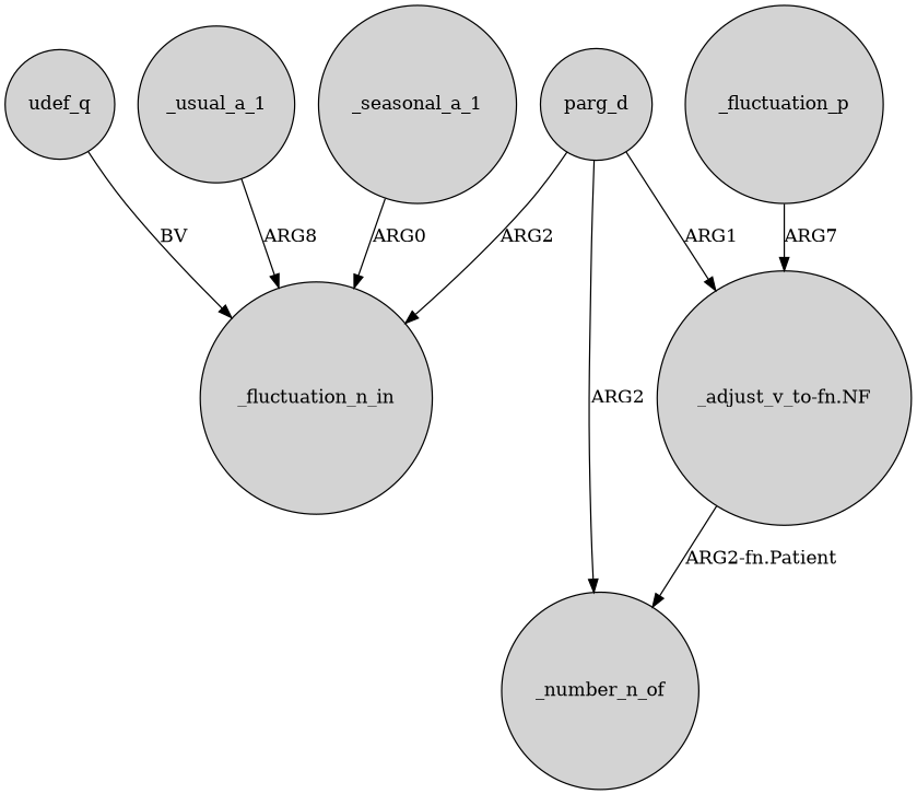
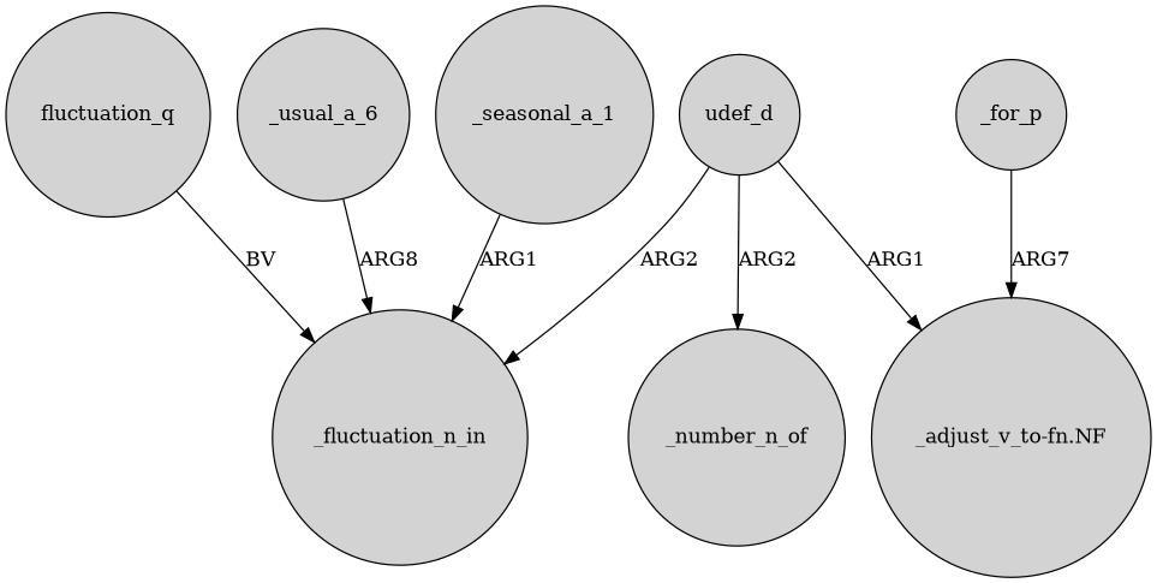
  digraph {
    node [shape=circle style=filled]
-   udef_q
+   udef_q [label=fluctuation_q]
    _fluctuation_n_in
-   _usual_a_1
-   parg_d
+   _usual_a_1 [label=_usual_a_6]
+   parg_d [label=udef_d]
    _number_n_of
    "_adjust_v_to-fn.NF"
-   _for_p [label=_fluctuation_p]
+   _for_p
    _seasonal_a_1
    udef_q -> _fluctuation_n_in [label=BV]
    _usual_a_1 -> _fluctuation_n_in [label=ARG8]
    parg_d -> _fluctuation_n_in [label=ARG2]
    parg_d -> _number_n_of [label=ARG2]
    parg_d -> "_adjust_v_to-fn.NF" [label=ARG1]
-   "_adjust_v_to-fn.NF" -> _number_n_of [label="ARG2-fn.Patient"]
    _for_p -> "_adjust_v_to-fn.NF" [label=ARG7]
-   _seasonal_a_1 -> _fluctuation_n_in [label=ARG0]
+   _seasonal_a_1 -> _fluctuation_n_in [label=ARG1]
  }
